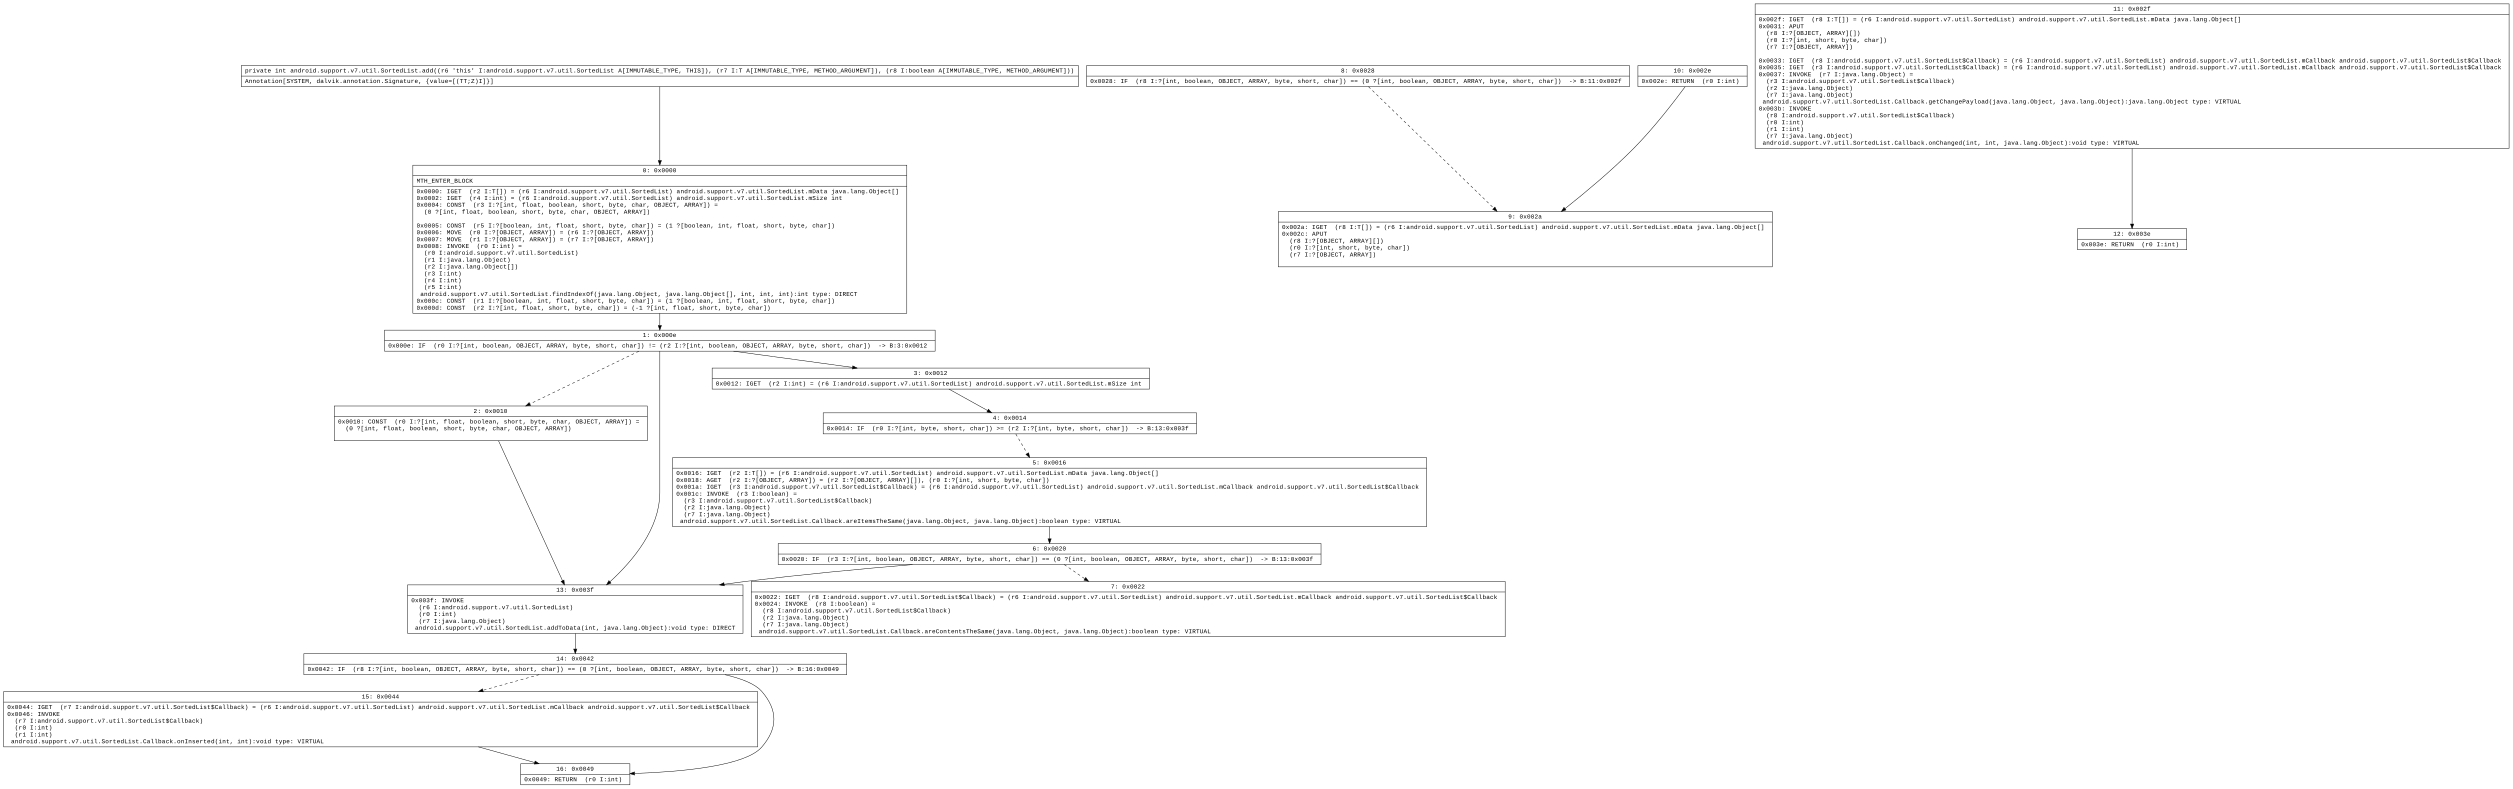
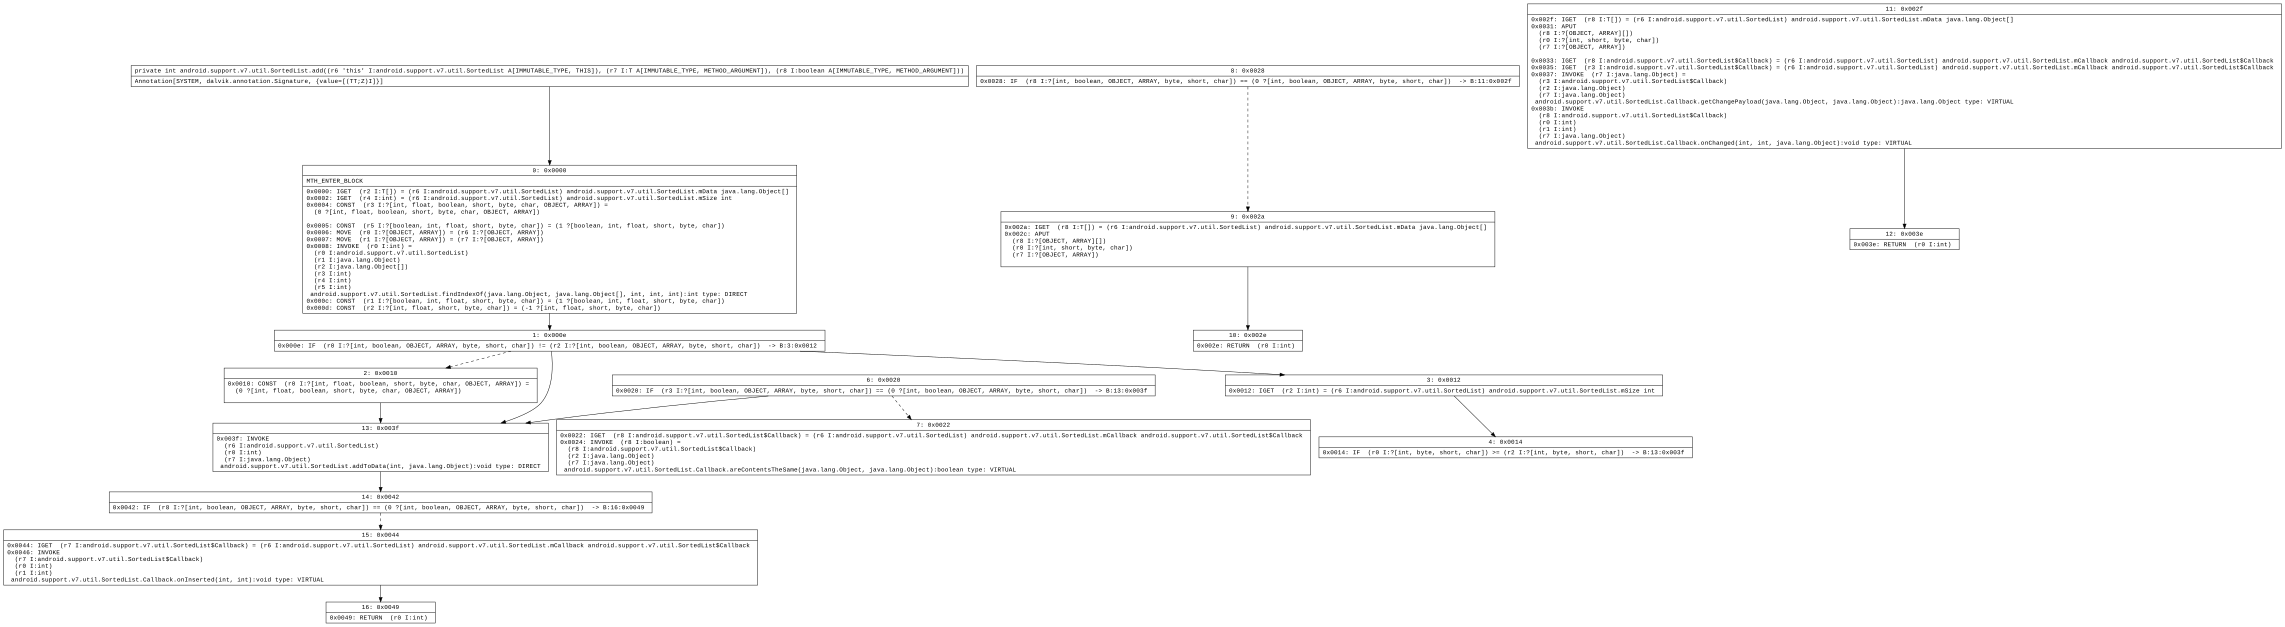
  digraph {
    fontname="Liberation Mono"
    node [fontname="Liberation Mono" shape=record]
    edge [fontname="Liberation Mono"]
    n1 [label="{0\:\ 0x0000|MTH_ENTER_BLOCK\l|0x0000: IGET  (r2 I:T[]) = (r6 I:android.support.v7.util.SortedList) android.support.v7.util.SortedList.mData java.lang.Object[] \l0x0002: IGET  (r4 I:int) = (r6 I:android.support.v7.util.SortedList) android.support.v7.util.SortedList.mSize int \l0x0004: CONST  (r3 I:?[int, float, boolean, short, byte, char, OBJECT, ARRAY]) = \l  (0 ?[int, float, boolean, short, byte, char, OBJECT, ARRAY])\l \l0x0005: CONST  (r5 I:?[boolean, int, float, short, byte, char]) = (1 ?[boolean, int, float, short, byte, char]) \l0x0006: MOVE  (r0 I:?[OBJECT, ARRAY]) = (r6 I:?[OBJECT, ARRAY]) \l0x0007: MOVE  (r1 I:?[OBJECT, ARRAY]) = (r7 I:?[OBJECT, ARRAY]) \l0x0008: INVOKE  (r0 I:int) = \l  (r0 I:android.support.v7.util.SortedList)\l  (r1 I:java.lang.Object)\l  (r2 I:java.lang.Object[])\l  (r3 I:int)\l  (r4 I:int)\l  (r5 I:int)\l android.support.v7.util.SortedList.findIndexOf(java.lang.Object, java.lang.Object[], int, int, int):int type: DIRECT \l0x000c: CONST  (r1 I:?[boolean, int, float, short, byte, char]) = (1 ?[boolean, int, float, short, byte, char]) \l0x000d: CONST  (r2 I:?[int, float, short, byte, char]) = (\-1 ?[int, float, short, byte, char]) \l}"]
    n2 [label="{1\:\ 0x000e|0x000e: IF  (r0 I:?[int, boolean, OBJECT, ARRAY, byte, short, char]) != (r2 I:?[int, boolean, OBJECT, ARRAY, byte, short, char])  \-\> B:3:0x0012 \l}"]
    n3 [label="{2\:\ 0x0010|0x0010: CONST  (r0 I:?[int, float, boolean, short, byte, char, OBJECT, ARRAY]) = \l  (0 ?[int, float, boolean, short, byte, char, OBJECT, ARRAY])\l \l}"]
    n4 [label="{3\:\ 0x0012|0x0012: IGET  (r2 I:int) = (r6 I:android.support.v7.util.SortedList) android.support.v7.util.SortedList.mSize int \l}"]
    n5 [label="{13\:\ 0x003f|0x003f: INVOKE  \l  (r6 I:android.support.v7.util.SortedList)\l  (r0 I:int)\l  (r7 I:java.lang.Object)\l android.support.v7.util.SortedList.addToData(int, java.lang.Object):void type: DIRECT \l}"]
    n6 [label="{4\:\ 0x0014|0x0014: IF  (r0 I:?[int, byte, short, char]) \>= (r2 I:?[int, byte, short, char])  \-\> B:13:0x003f \l}"]
    n7 [label="{14\:\ 0x0042|0x0042: IF  (r8 I:?[int, boolean, OBJECT, ARRAY, byte, short, char]) == (0 ?[int, boolean, OBJECT, ARRAY, byte, short, char])  \-\> B:16:0x0049 \l}"]
-   n8 [label="{5\:\ 0x0016|0x0016: IGET  (r2 I:T[]) = (r6 I:android.support.v7.util.SortedList) android.support.v7.util.SortedList.mData java.lang.Object[] \l0x0018: AGET  (r2 I:?[OBJECT, ARRAY]) = (r2 I:?[OBJECT, ARRAY][]), (r0 I:?[int, short, byte, char]) \l0x001a: IGET  (r3 I:android.support.v7.util.SortedList$Callback) = (r6 I:android.support.v7.util.SortedList) android.support.v7.util.SortedList.mCallback android.support.v7.util.SortedList$Callback \l0x001c: INVOKE  (r3 I:boolean) = \l  (r3 I:android.support.v7.util.SortedList$Callback)\l  (r2 I:java.lang.Object)\l  (r7 I:java.lang.Object)\l android.support.v7.util.SortedList.Callback.areItemsTheSame(java.lang.Object, java.lang.Object):boolean type: VIRTUAL \l}"]
    n9 [label="{6\:\ 0x0020|0x0020: IF  (r3 I:?[int, boolean, OBJECT, ARRAY, byte, short, char]) == (0 ?[int, boolean, OBJECT, ARRAY, byte, short, char])  \-\> B:13:0x003f \l}"]
    n10 [label="{7\:\ 0x0022|0x0022: IGET  (r8 I:android.support.v7.util.SortedList$Callback) = (r6 I:android.support.v7.util.SortedList) android.support.v7.util.SortedList.mCallback android.support.v7.util.SortedList$Callback \l0x0024: INVOKE  (r8 I:boolean) = \l  (r8 I:android.support.v7.util.SortedList$Callback)\l  (r2 I:java.lang.Object)\l  (r7 I:java.lang.Object)\l android.support.v7.util.SortedList.Callback.areContentsTheSame(java.lang.Object, java.lang.Object):boolean type: VIRTUAL \l}"]
    n11 [label="{8\:\ 0x0028|0x0028: IF  (r8 I:?[int, boolean, OBJECT, ARRAY, byte, short, char]) == (0 ?[int, boolean, OBJECT, ARRAY, byte, short, char])  \-\> B:11:0x002f \l}"]
    n12 [label="{9\:\ 0x002a|0x002a: IGET  (r8 I:T[]) = (r6 I:android.support.v7.util.SortedList) android.support.v7.util.SortedList.mData java.lang.Object[] \l0x002c: APUT  \l  (r8 I:?[OBJECT, ARRAY][])\l  (r0 I:?[int, short, byte, char])\l  (r7 I:?[OBJECT, ARRAY])\l \l}"]
    n13 [label="{10\:\ 0x002e|0x002e: RETURN  (r0 I:int) \l}"]
    n14 [label="{11\:\ 0x002f|0x002f: IGET  (r8 I:T[]) = (r6 I:android.support.v7.util.SortedList) android.support.v7.util.SortedList.mData java.lang.Object[] \l0x0031: APUT  \l  (r8 I:?[OBJECT, ARRAY][])\l  (r0 I:?[int, short, byte, char])\l  (r7 I:?[OBJECT, ARRAY])\l \l0x0033: IGET  (r8 I:android.support.v7.util.SortedList$Callback) = (r6 I:android.support.v7.util.SortedList) android.support.v7.util.SortedList.mCallback android.support.v7.util.SortedList$Callback \l0x0035: IGET  (r3 I:android.support.v7.util.SortedList$Callback) = (r6 I:android.support.v7.util.SortedList) android.support.v7.util.SortedList.mCallback android.support.v7.util.SortedList$Callback \l0x0037: INVOKE  (r7 I:java.lang.Object) = \l  (r3 I:android.support.v7.util.SortedList$Callback)\l  (r2 I:java.lang.Object)\l  (r7 I:java.lang.Object)\l android.support.v7.util.SortedList.Callback.getChangePayload(java.lang.Object, java.lang.Object):java.lang.Object type: VIRTUAL \l0x003b: INVOKE  \l  (r8 I:android.support.v7.util.SortedList$Callback)\l  (r0 I:int)\l  (r1 I:int)\l  (r7 I:java.lang.Object)\l android.support.v7.util.SortedList.Callback.onChanged(int, int, java.lang.Object):void type: VIRTUAL \l}"]
    n15 [label="{12\:\ 0x003e|0x003e: RETURN  (r0 I:int) \l}"]
    n16 [label="{15\:\ 0x0044|0x0044: IGET  (r7 I:android.support.v7.util.SortedList$Callback) = (r6 I:android.support.v7.util.SortedList) android.support.v7.util.SortedList.mCallback android.support.v7.util.SortedList$Callback \l0x0046: INVOKE  \l  (r7 I:android.support.v7.util.SortedList$Callback)\l  (r0 I:int)\l  (r1 I:int)\l android.support.v7.util.SortedList.Callback.onInserted(int, int):void type: VIRTUAL \l}"]
    n17 [label="{16\:\ 0x0049|0x0049: RETURN  (r0 I:int) \l}"]
    n18 [label="{private int android.support.v7.util.SortedList.add((r6 'this' I:android.support.v7.util.SortedList A[IMMUTABLE_TYPE, THIS]), (r7 I:T A[IMMUTABLE_TYPE, METHOD_ARGUMENT]), (r8 I:boolean A[IMMUTABLE_TYPE, METHOD_ARGUMENT]))  | Annotation[SYSTEM, dalvik.annotation.Signature, \{value=[(TT;Z)I]\}]\l}"]
    n1 -> n2
    n2 -> n3 [style=dashed]
    n2 -> n4
    n2 -> n5
    n3 -> n5
    n4 -> n6
    n5 -> n7
-   n6 -> n8 [style=dashed]
    n7 -> n16 [style=dashed]
-   n7 -> n17
-   n8 -> n9
    n9 -> n5
    n9 -> n10 [style=dashed]
    n11 -> n12 [style=dashed]
-   n13 -> n12
+   n12 -> n13
    n14 -> n15
    n16 -> n17
    n18 -> n1
  }
